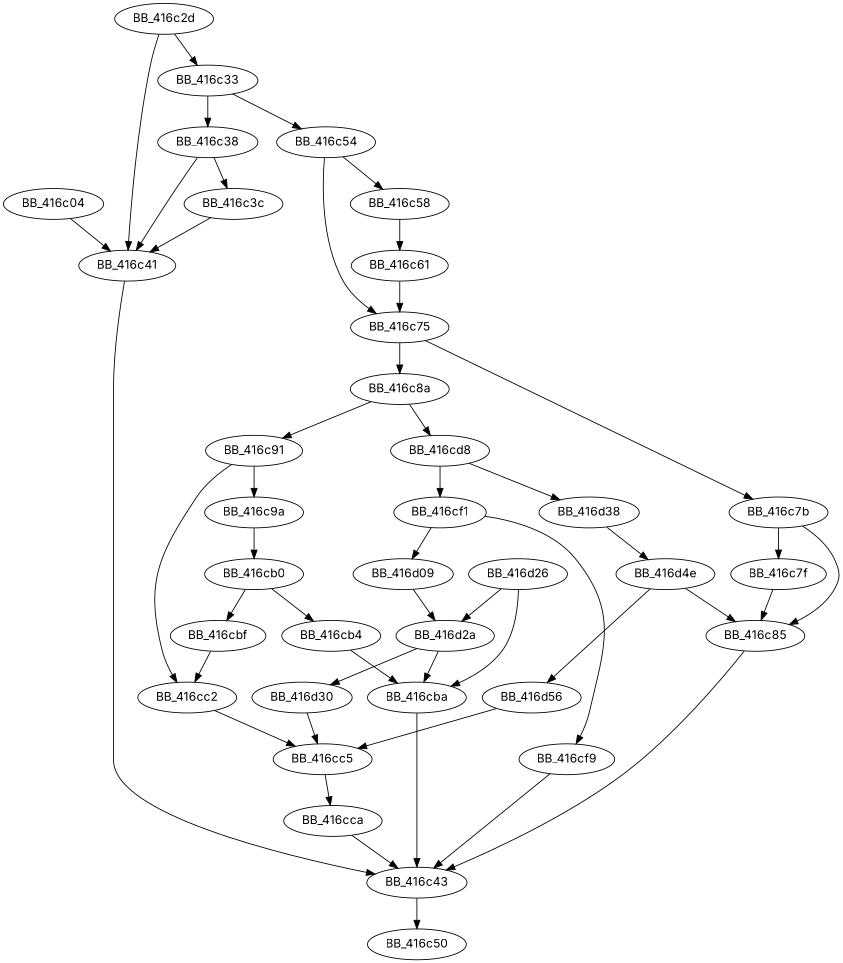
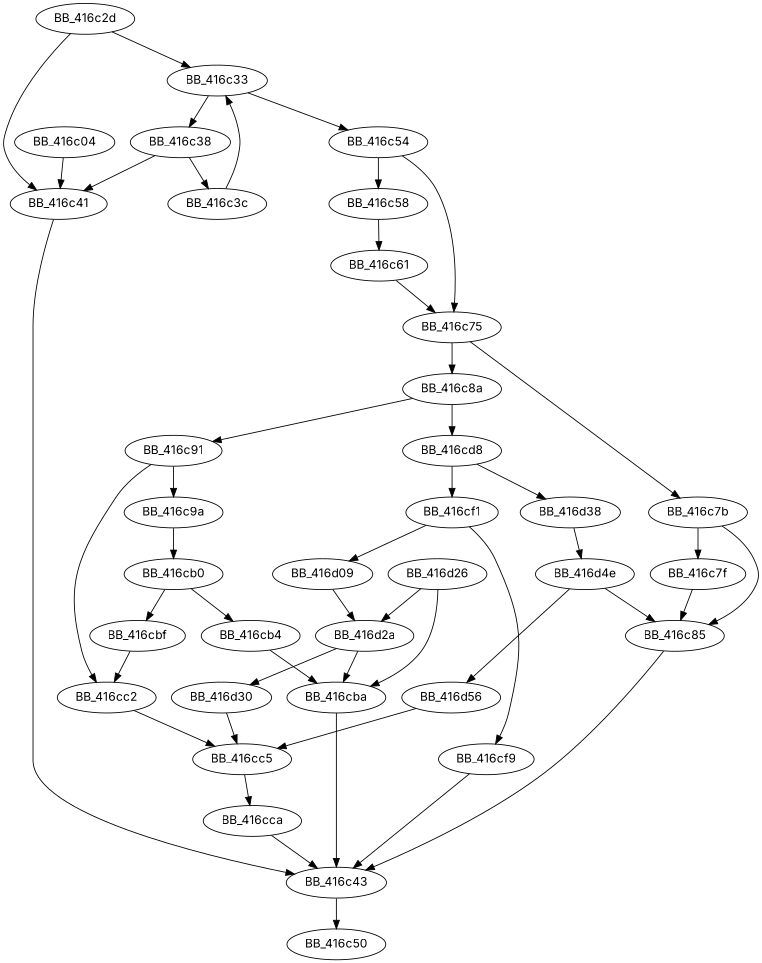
  digraph {
    fontname=Inter
    node [fontname=Inter]
    edge [fontname=Inter]
    BB_416c04
    BB_416c41
    BB_416c2d
    BB_416c33
    BB_416c43
    BB_416c38
    BB_416c54
    BB_416c50
    BB_416c3c
    BB_416c58
    BB_416c75
    BB_416c61
    BB_416c7b
    BB_416c8a
    BB_416c7f
    BB_416c85
    BB_416c91
    BB_416cd8
    BB_416c9a
    BB_416cc2
    BB_416cf1
    BB_416d38
    BB_416cb0
    BB_416cc5
    BB_416cf9
    BB_416d09
    BB_416d4e
    BB_416cb4
    BB_416cbf
    BB_416cca
    BB_416cba
    BB_416d2a
    BB_416d56
    BB_416d30
    BB_416d26
    BB_416c04 -> BB_416c41
    BB_416c41 -> BB_416c43
    BB_416c2d -> BB_416c41
    BB_416c2d -> BB_416c33
    BB_416c33 -> BB_416c38
    BB_416c33 -> BB_416c54
    BB_416c43 -> BB_416c50
    BB_416c38 -> BB_416c41
    BB_416c38 -> BB_416c3c
    BB_416c54 -> BB_416c58
    BB_416c54 -> BB_416c75
-   BB_416c3c -> BB_416c41
+   BB_416c3c -> BB_416c33
    BB_416c58 -> BB_416c61
    BB_416c75 -> BB_416c7b
    BB_416c75 -> BB_416c8a
    BB_416c61 -> BB_416c75
    BB_416c7b -> BB_416c7f
    BB_416c7b -> BB_416c85
    BB_416c8a -> BB_416c91
    BB_416c8a -> BB_416cd8
    BB_416c7f -> BB_416c85
    BB_416c85 -> BB_416c43
    BB_416c91 -> BB_416c9a
    BB_416c91 -> BB_416cc2
    BB_416cd8 -> BB_416cf1
    BB_416cd8 -> BB_416d38
    BB_416c9a -> BB_416cb0
    BB_416cc2 -> BB_416cc5
    BB_416cf1 -> BB_416cf9
    BB_416cf1 -> BB_416d09
    BB_416d38 -> BB_416d4e
    BB_416cb0 -> BB_416cb4
    BB_416cb0 -> BB_416cbf
    BB_416cc5 -> BB_416cca
    BB_416cf9 -> BB_416c43
    BB_416d09 -> BB_416d2a
    BB_416d4e -> BB_416c85
    BB_416d4e -> BB_416d56
    BB_416cb4 -> BB_416cba
    BB_416cbf -> BB_416cc2
    BB_416cca -> BB_416c43
    BB_416cba -> BB_416c43
    BB_416d2a -> BB_416cba
    BB_416d2a -> BB_416d30
    BB_416d56 -> BB_416cc5
    BB_416d30 -> BB_416cc5
    BB_416d26 -> BB_416cba
    BB_416d26 -> BB_416d2a
  }
